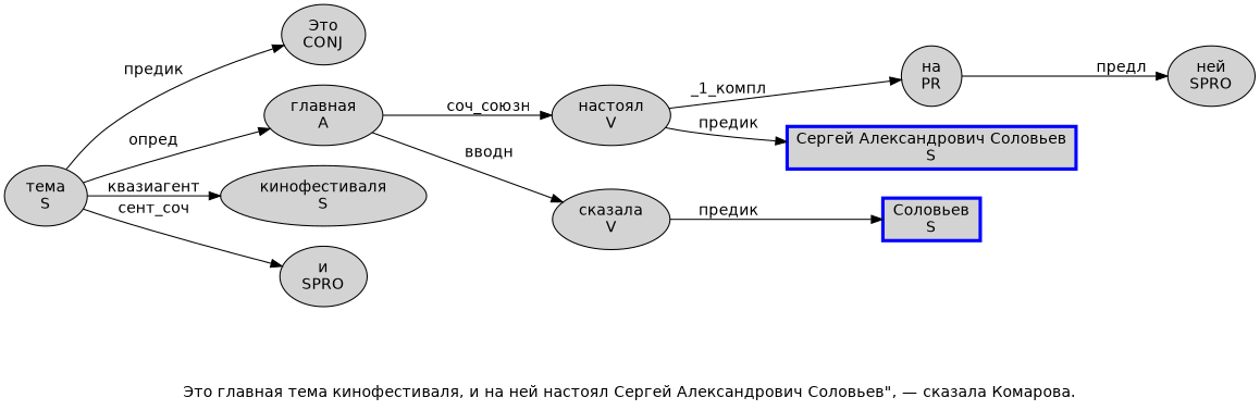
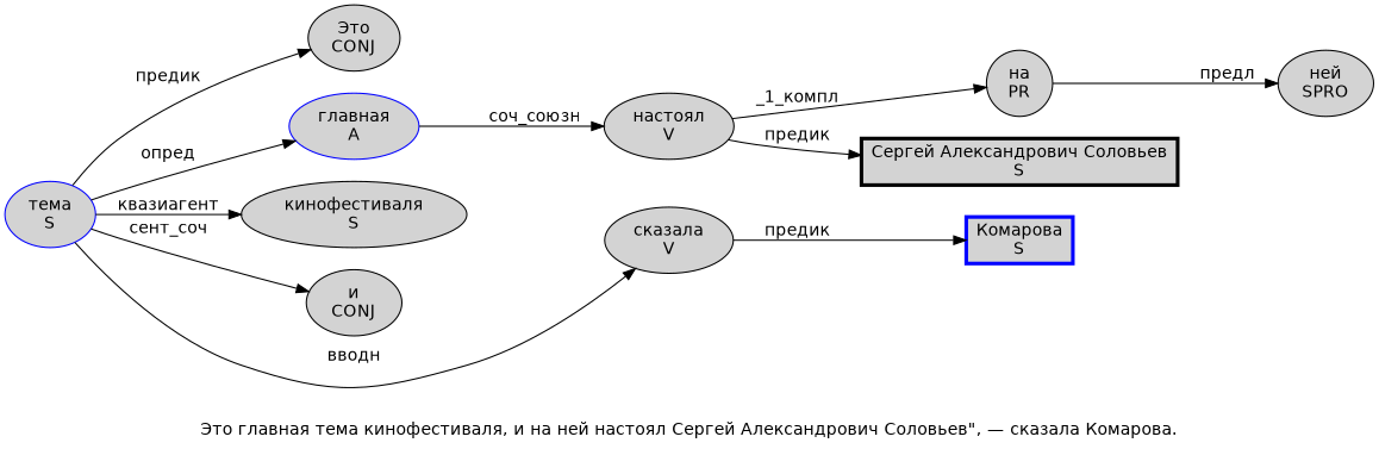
  digraph {
    fontname="DejaVu Sans"
    label="Это главная тема кинофестиваля, и на ней настоял Сергей Александрович Соловьев\", — сказала Комарова."
    rankdir=LR
    node [fillcolor=lightgray fontname="DejaVu Sans" penwidth=1 shape=ellipse style=filled]
    edge [fontname="DejaVu Sans"]
    n1 [label="Это\nCONJ"]
-   n2 [label="главная\nA"]
+   n2 [label="главная\nA" color=blue]
    n3 [label="настоял\nV"]
-   n4 [label="тема\nS"]
+   n4 [label="тема\nS" color=blue]
    n5 [label="кинофестиваля\nS"]
-   n6 [label="и\nSPRO"]
+   n6 [label="и\nCONJ"]
    n7 [label="сказала\nV"]
-   n8 [color=blue label="Соловьев\nS" penwidth=3 shape=box]
+   n8 [color=blue label="Комарова\nS" penwidth=3 shape=box]
    n9 [label="на\nPR"]
-   n10 [color=blue label="Сергей Александрович Соловьев\nS" penwidth=3 shape=box]
+   n10 [color=black label="Сергей Александрович Соловьев\nS" penwidth=3 shape=box]
    n11 [label="ней\nSPRO"]
    n2 -> n3 [label="соч_союзн"]
    n3 -> n9 [label="_1_компл"]
    n3 -> n10 [label="предик"]
    n4 -> n1 [label="предик"]
    n4 -> n2 [label="опред"]
    n4 -> n5 [label="квазиагент"]
    n4 -> n6 [label="сент_соч"]
-   n2 -> n7 [label="вводн"]
+   n4 -> n7 [label="вводн"]
    n7 -> n8 [label="предик"]
    n9 -> n11 [label="предл"]
  }
